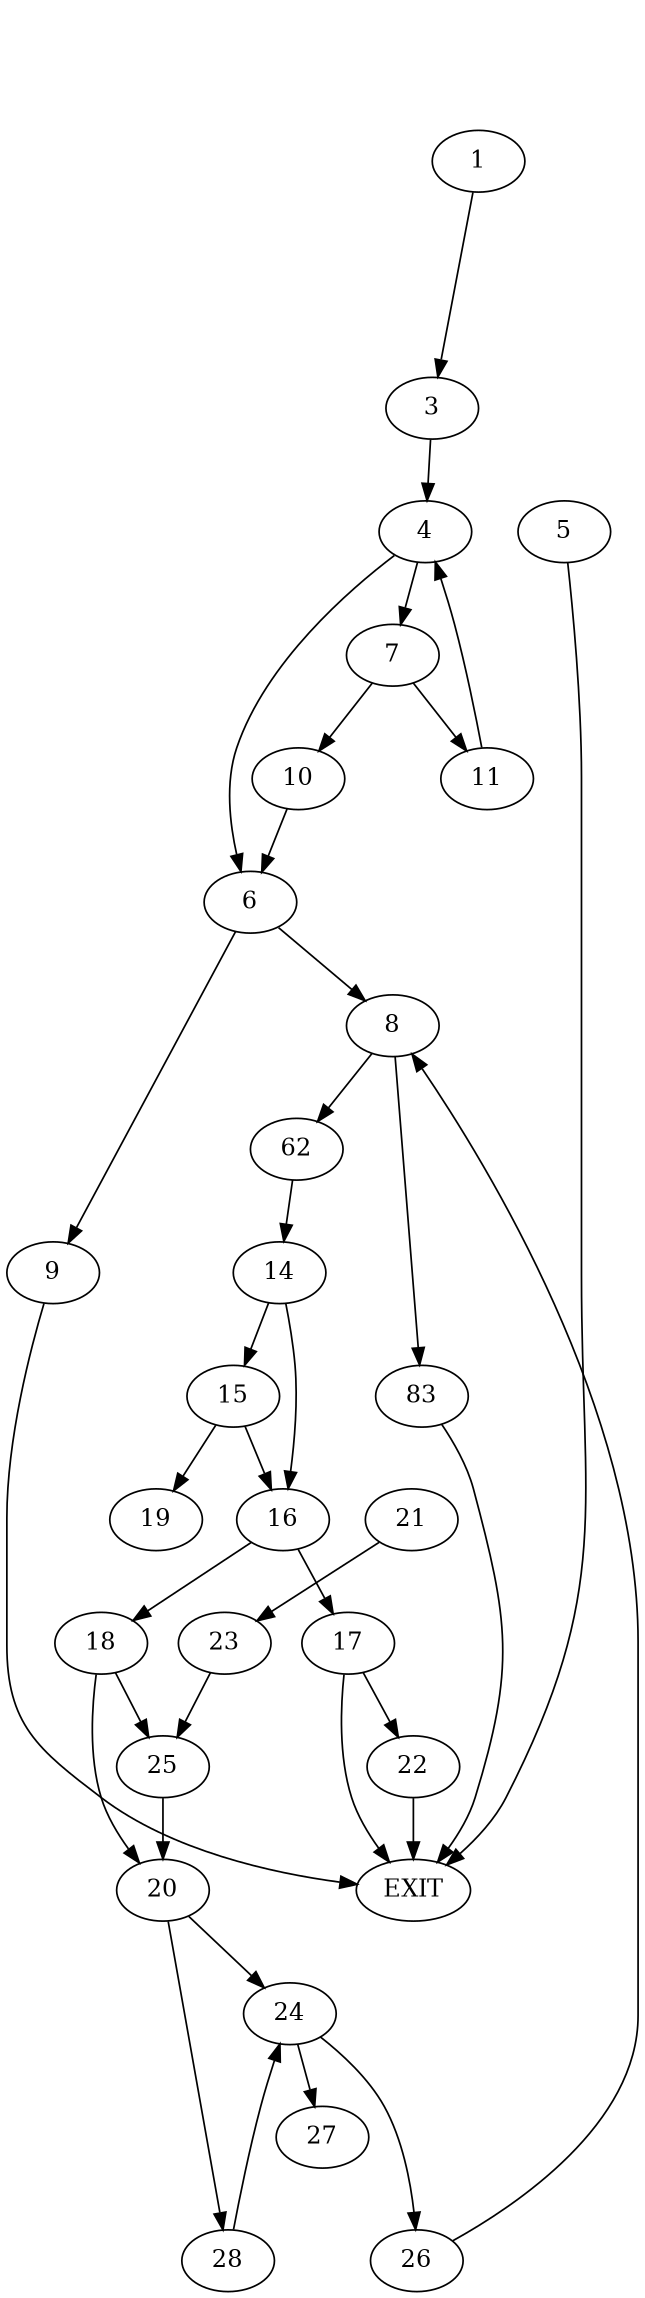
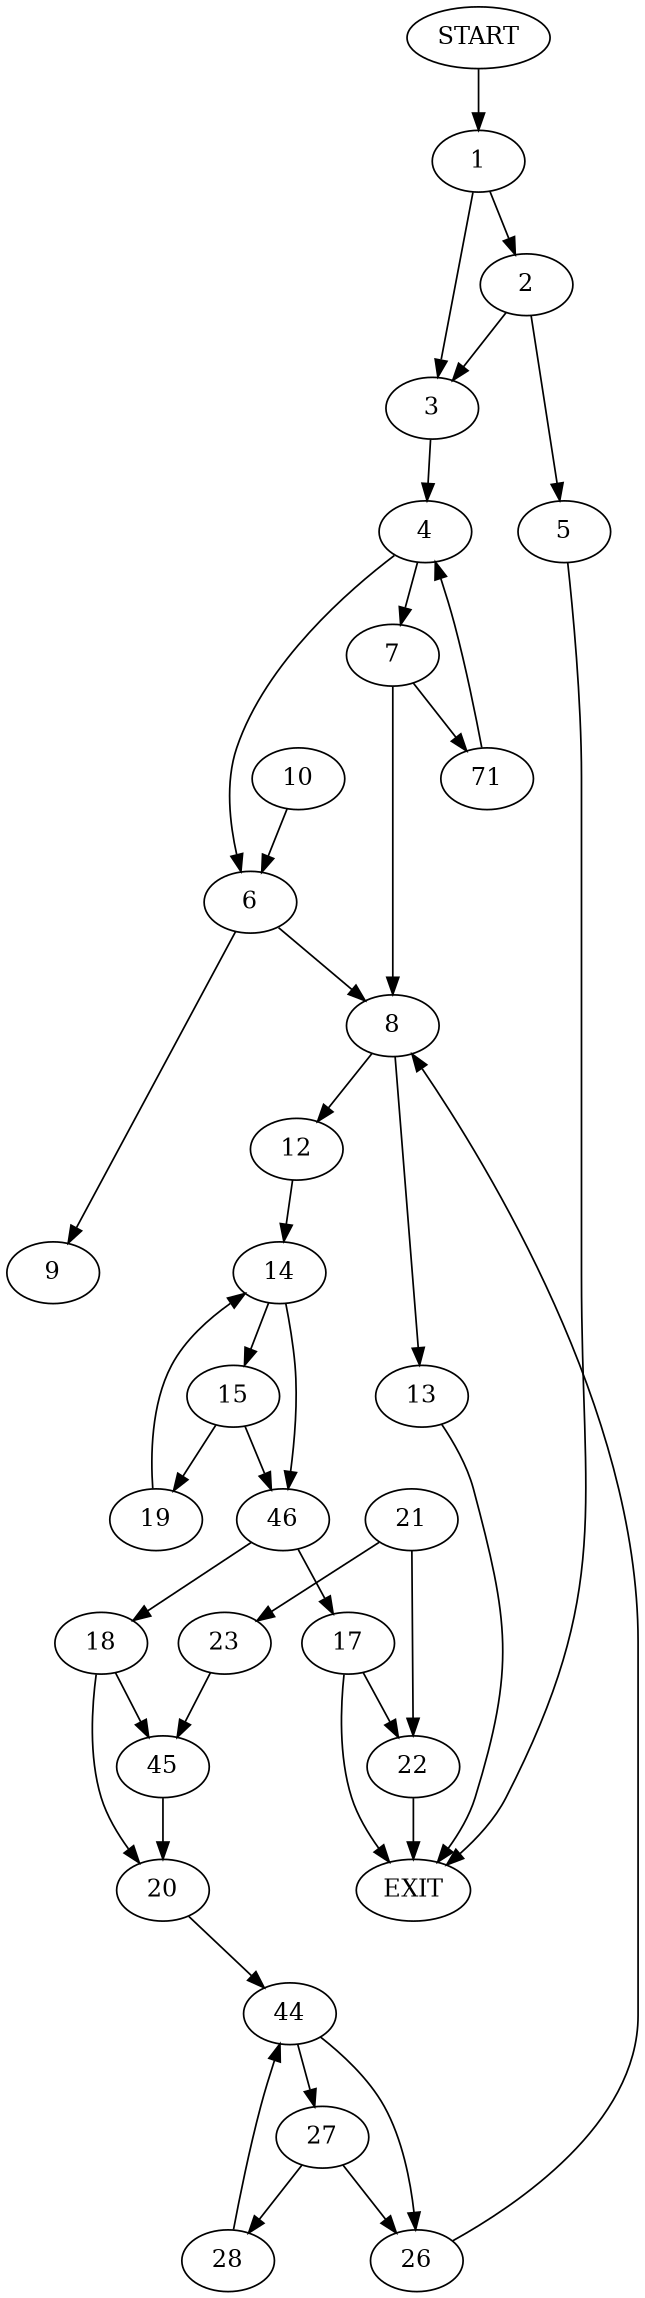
  digraph {
+   n1 [label=START]
    1
+   2
    3
    n5 [label=EXIT]
    5
    4
    6
    7
    8
    9
    10
-   11
-   12 [label=62]
-   13 [label=83]
+   11 [label=71]
+   12
+   13
    14
    15
-   16
+   16 [label=46]
    19
    17
    18
    22
    20
-   25
-   24
+   25 [label=45]
+   24 [label=44]
    21
    23
    26
    27
    28
+   n1 -> 1
+   1 -> 2
    1 -> 3
+   2 -> 3
+   2 -> 5
    3 -> 4
    5 -> n5
    4 -> 6
    4 -> 7
    6 -> 8
    6 -> 9
-   7 -> 10
+   7 -> 8
    7 -> 11
    8 -> 12
    8 -> 13
-   9 -> n5
    10 -> 6
    11 -> 4
    12 -> 14
    13 -> n5
    14 -> 15
    14 -> 16
    15 -> 16
    15 -> 19
    16 -> 17
    16 -> 18
+   19 -> 14
    17 -> n5
    17 -> 22
    18 -> 20
    18 -> 25
    22 -> n5
    20 -> 24
    25 -> 20
    24 -> 26
    24 -> 27
+   21 -> 22
    21 -> 23
    23 -> 25
    26 -> 8
-   20 -> 28
+   27 -> 26
+   27 -> 28
    28 -> 24
  }
